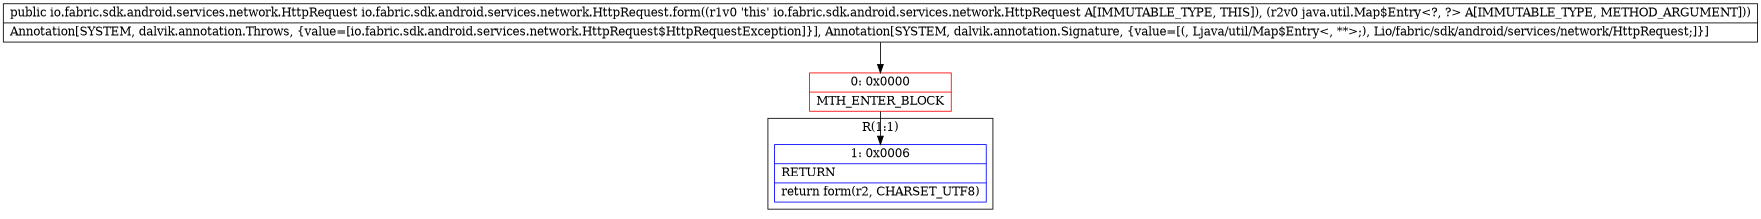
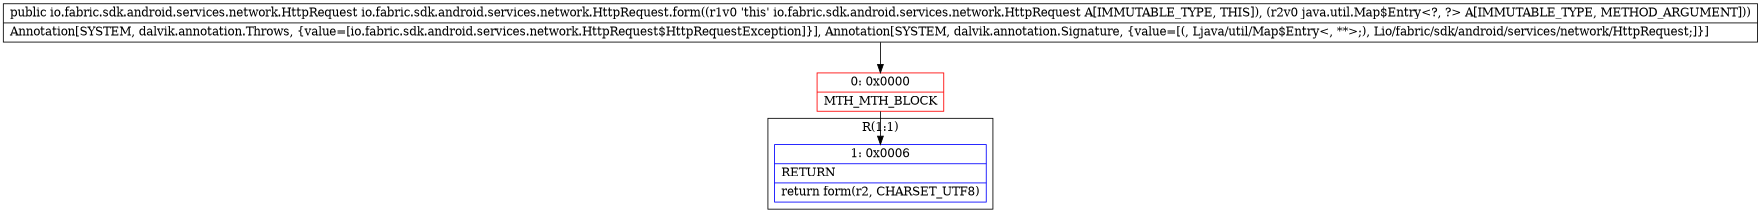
  digraph {
    node [shape=record]
    n1 [color=blue label="{1\:\ 0x0006|RETURN\l|return form(r2, CHARSET_UTF8)\l}"]
-   n2 [color=red label="{0\:\ 0x0000|MTH_ENTER_BLOCK\l}"]
+   n2 [color=red label="{0\:\ 0x0000|MTH_MTH_BLOCK\l}"]
    n3 [label="{public io.fabric.sdk.android.services.network.HttpRequest io.fabric.sdk.android.services.network.HttpRequest.form((r1v0 'this' io.fabric.sdk.android.services.network.HttpRequest A[IMMUTABLE_TYPE, THIS]), (r2v0 java.util.Map$Entry\<?, ?\> A[IMMUTABLE_TYPE, METHOD_ARGUMENT]))  | Annotation[SYSTEM, dalvik.annotation.Throws, \{value=[io.fabric.sdk.android.services.network.HttpRequest$HttpRequestException]\}], Annotation[SYSTEM, dalvik.annotation.Signature, \{value=[(, Ljava\/util\/Map$Entry\<, **\>;), Lio\/fabric\/sdk\/android\/services\/network\/HttpRequest;]\}]\l}"]
    subgraph cluster_1 {
      label="R(1:1)"
      n1
    }
    n2 -> n1
    n3 -> n2
  }
